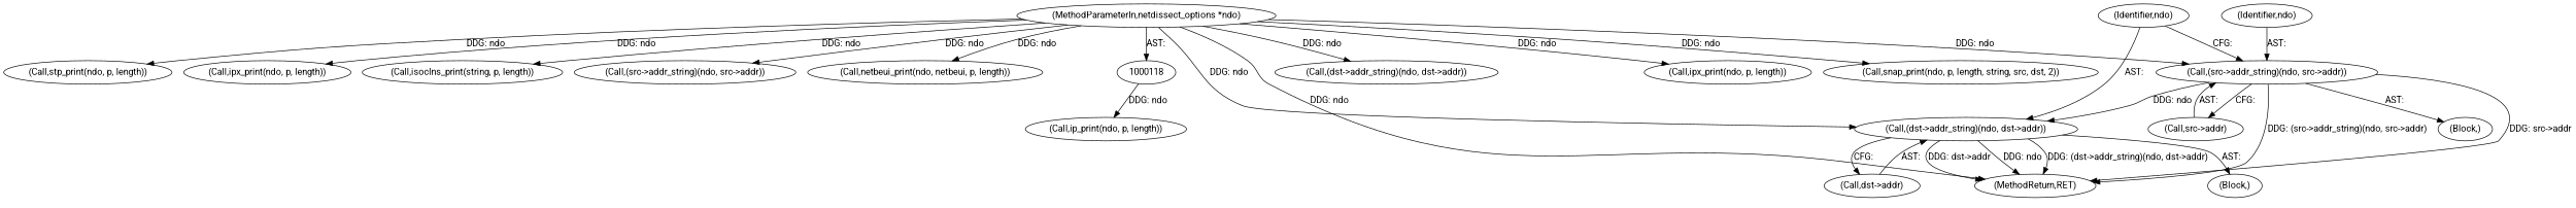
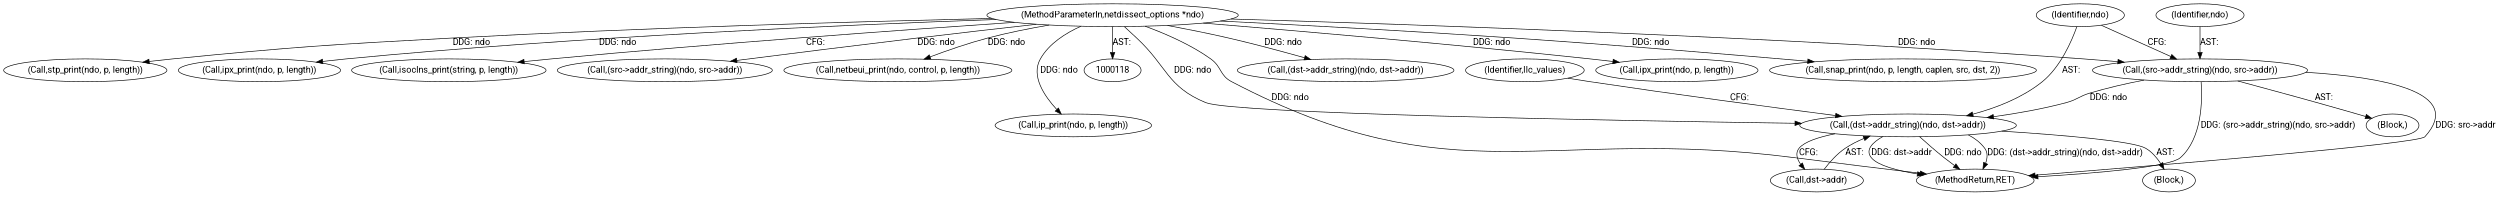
  digraph {
    fontname=Roboto
    node [fontname=Roboto]
    edge [fontname=Roboto]
    n1 [label="(Call,(src->addr_string)(ndo, src->addr))"]
    n2 [label="(Call,(dst->addr_string)(ndo, dst->addr))"]
-   n3 [label="(Call,src->addr)"]
    n4 [label="(MethodReturn,RET)"]
    n5 [label="(Block,)"]
    n6 [label="(Call,dst->addr)"]
    n7 [label="(Block,)"]
    n8 [label="(MethodParameterIn,netdissect_options *ndo)"]
    n9 [label="(Call,(dst->addr_string)(ndo, dst->addr))"]
    n10 [label="(Call,ipx_print(ndo, p, length))"]
-   n11 [label="(Call,snap_print(ndo, p, length, string, src, dst, 2))"]
+   n11 [label="(Call,snap_print(ndo, p, length, caplen, src, dst, 2))"]
    n12 [label="(Call,stp_print(ndo, p, length))"]
    n13 [label="(Call,ipx_print(ndo, p, length))"]
    n14 [label="(Call,isoclns_print(string, p, length))"]
    n15 [label="(Call,(src->addr_string)(ndo, src->addr))"]
-   n16 [label="(Call,netbeui_print(ndo, netbeui, p, length))"]
+   n16 [label="(Call,netbeui_print(ndo, control, p, length))"]
    n17 [label="(Call,ip_print(ndo, p, length))"]
    1000118
+   n19 [label="(Identifier,llc_values)"]
    n20 [label="(Identifier,ndo)"]
    n21 [label="(Identifier,ndo)"]
    n1 -> n2 [label="DDG: ndo"]
-   n1 -> n3 [label="CFG: "]
    n1 -> n4 [label="DDG: (src->addr_string)(ndo, src->addr)"]
    n1 -> n4 [label="DDG: src->addr"]
    n1 -> n5 [label="AST: "]
    n2 -> n4 [label="DDG: (dst->addr_string)(ndo, dst->addr)"]
    n2 -> n4 [label="DDG: dst->addr"]
    n2 -> n4 [label="DDG: ndo"]
    n2 -> n6 [label="CFG: "]
    n2 -> n7 [label="AST: "]
-   n3 -> n1 [label="AST: "]
    n6 -> n2 [label="AST: "]
    n8 -> n1 [label="DDG: ndo"]
    n8 -> n2 [label="DDG: ndo"]
    n8 -> n4 [label="DDG: ndo"]
    n8 -> n9 [label="DDG: ndo"]
    n8 -> n10 [label="DDG: ndo"]
    n8 -> n11 [label="DDG: ndo"]
    n8 -> n12 [label="DDG: ndo"]
    n8 -> n13 [label="DDG: ndo"]
-   n8 -> n14 [label="DDG: ndo"]
+   n8 -> n14 [label="CFG: "]
    n8 -> n15 [label="DDG: ndo"]
    n8 -> n16 [label="DDG: ndo"]
-   1000118 -> n17 [label="DDG: ndo"]
+   n8 -> n17 [label="DDG: ndo"]
    n8 -> 1000118 [label="AST: "]
+   n19 -> n2 [label="CFG: "]
    n20 -> n1 [label="CFG: "]
    n20 -> n2 [label="AST: "]
    n21 -> n1 [label="AST: "]
  }
